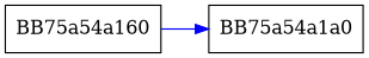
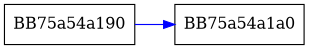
  digraph {
    splines=ortho
    rankdir=LR
    node [shape=box]
-   BB75a54a160
+   BB75a54a160 [label=BB75a54a190]
    BB75a54a1a0
    BB75a54a160 -> BB75a54a1a0 [color=blue]
  }
